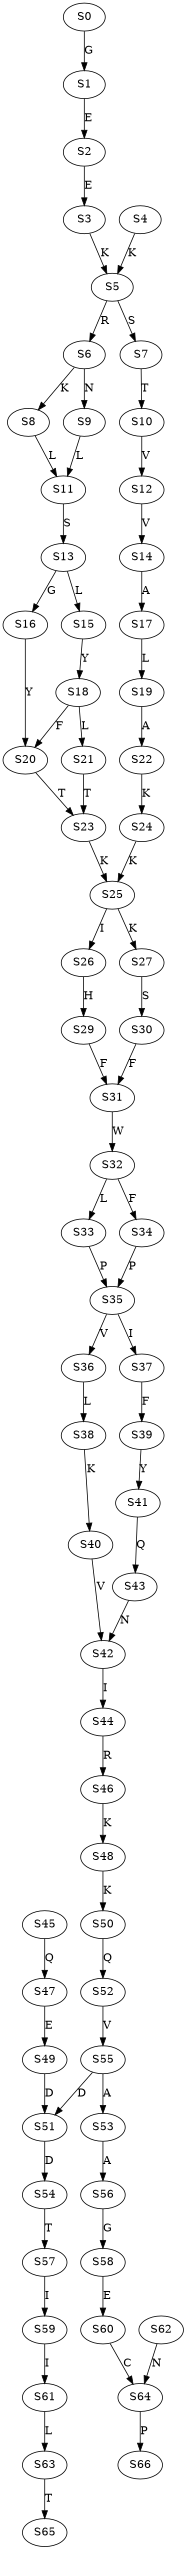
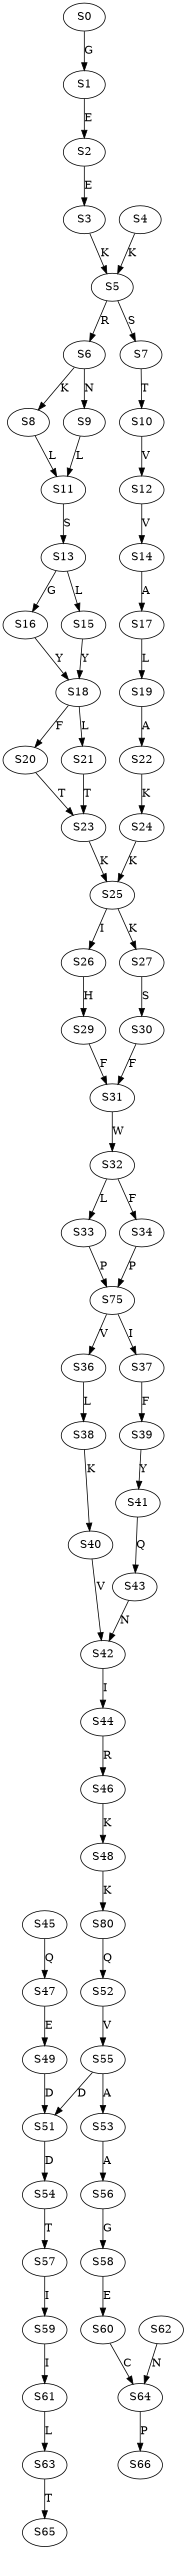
  strict digraph {
    S0
    S1
    S2
    S3
    S5
    S4
    S6
    S7
    S8
    S9
    S10
    S11
    S12
    S13
    S14
    S15
    S16
    S17
    S18
    S19
    S20
    S21
    S22
    S23
    S24
    S25
    S26
    S27
    S29
    S30
    S31
    S32
    S33
    S34
-   S35
+   S35 [label=S75]
    S36
    S37
    S38
    S39
    S40
    S41
    S42
    S43
    S44
    S46
    S45
    S47
    S48
    S49
-   S50
+   S50 [label=S80]
    S51
    S52
    S54
    S55
    S53
    S56
    S57
    S58
    S59
    S60
    S61
    S64
    S63
    S62
    S65
    S66
    S0 -> S1 [label=G]
    S1 -> S2 [label=E]
    S2 -> S3 [label=E]
    S3 -> S5 [label=K]
    S5 -> S6 [label=R]
    S5 -> S7 [label=S]
    S4 -> S5 [label=K]
    S6 -> S8 [label=K]
    S6 -> S9 [label=N]
    S7 -> S10 [label=T]
    S8 -> S11 [label=L]
    S9 -> S11 [label=L]
    S10 -> S12 [label=V]
    S11 -> S13 [label=S]
    S12 -> S14 [label=V]
    S13 -> S15 [label=L]
    S13 -> S16 [label=G]
    S14 -> S17 [label=A]
    S15 -> S18 [label=Y]
-   S16 -> S20 [label=Y]
+   S16 -> S18 [label=Y]
    S17 -> S19 [label=L]
    S18 -> S20 [label=F]
    S18 -> S21 [label=L]
    S19 -> S22 [label=A]
    S20 -> S23 [label=T]
    S21 -> S23 [label=T]
    S22 -> S24 [label=K]
    S23 -> S25 [label=K]
    S24 -> S25 [label=K]
    S25 -> S26 [label=I]
    S25 -> S27 [label=K]
    S26 -> S29 [label=H]
    S27 -> S30 [label=S]
    S29 -> S31 [label=F]
    S30 -> S31 [label=F]
    S31 -> S32 [label=W]
    S32 -> S33 [label=L]
    S32 -> S34 [label=F]
    S33 -> S35 [label=P]
    S34 -> S35 [label=P]
    S35 -> S36 [label=V]
    S35 -> S37 [label=I]
    S36 -> S38 [label=L]
    S37 -> S39 [label=F]
    S38 -> S40 [label=K]
    S39 -> S41 [label=Y]
    S40 -> S42 [label=V]
    S41 -> S43 [label=Q]
    S42 -> S44 [label=I]
    S43 -> S42 [label=N]
    S44 -> S46 [label=R]
    S46 -> S48 [label=K]
    S45 -> S47 [label=Q]
    S47 -> S49 [label=E]
    S48 -> S50 [label=K]
    S49 -> S51 [label=D]
    S50 -> S52 [label=Q]
    S51 -> S54 [label=D]
    S52 -> S55 [label=V]
    S54 -> S57 [label=T]
    S55 -> S51 [label=D]
    S55 -> S53 [label=A]
    S53 -> S56 [label=A]
    S56 -> S58 [label=G]
    S57 -> S59 [label=I]
    S58 -> S60 [label=E]
    S59 -> S61 [label=I]
    S60 -> S64 [label=C]
    S61 -> S63 [label=L]
    S64 -> S66 [label=P]
    S63 -> S65 [label=T]
    S62 -> S64 [label=N]
  }
